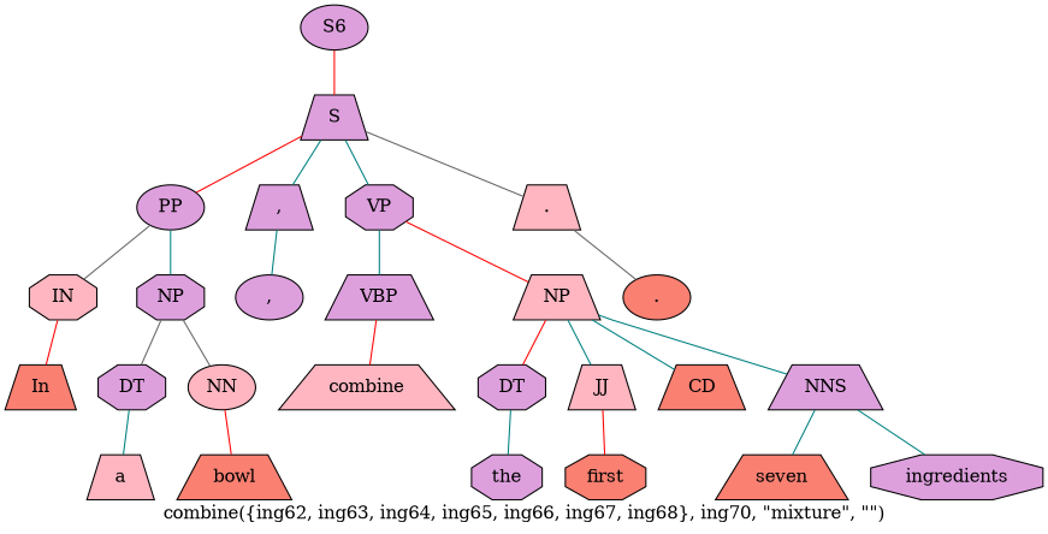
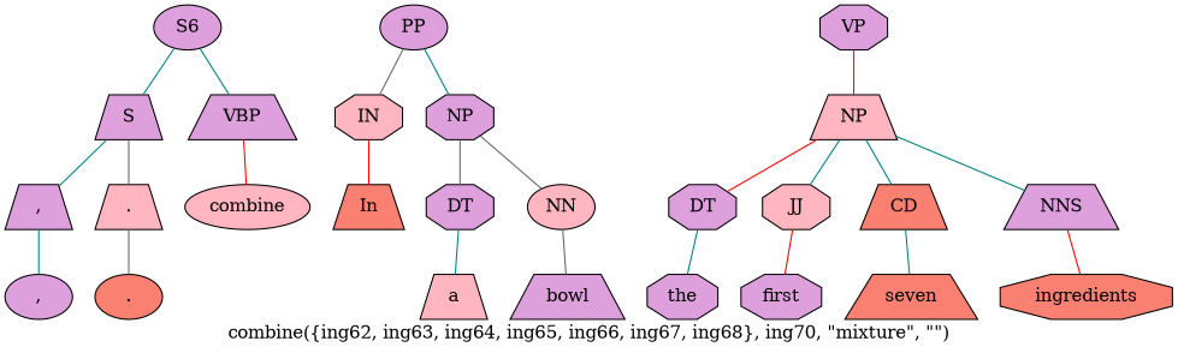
  graph {
    label="combine({ing62, ing63, ing64, ing65, ing66, ing67, ing68}, ing70, \"mixture\", \"\")"
    node [fillcolor=plum shape=trapezium style=filled]
    edge [color=teal]
    n1 [label=S6 shape=ellipse]
    n2 [label=S]
    n3 [label=PP shape=ellipse]
    n4 [label=","]
    n5 [label=VP shape=octagon]
    n6 [fillcolor=lightpink label="."]
    n7 [fillcolor=lightpink label=IN shape=octagon]
    n8 [label=NP shape=octagon]
    n9 [label="," shape=ellipse]
    n10 [label=VBP]
    n11 [fillcolor=lightpink label=NP]
    n12 [fillcolor=salmon label="." shape=ellipse]
    n13 [fillcolor=salmon label=In]
    n14 [label=DT shape=octagon]
    n15 [fillcolor=lightpink label=NN shape=ellipse]
    n16 [fillcolor=lightpink label=a]
-   n17 [fillcolor=salmon label=bowl]
-   n18 [fillcolor=lightpink label=combine]
+   n17 [label=bowl]
+   n18 [fillcolor=lightpink label=combine shape=ellipse]
    n19 [label=DT shape=octagon]
-   n20 [fillcolor=lightpink label=JJ]
+   n20 [fillcolor=lightpink label=JJ shape=octagon]
    n21 [fillcolor=salmon label=CD]
    n22 [label=NNS]
    n23 [label=the shape=octagon]
-   n24 [fillcolor=salmon label=first shape=octagon]
+   n24 [label=first shape=octagon]
    n25 [fillcolor=salmon label=seven]
-   n26 [label=ingredients shape=octagon]
-   n1 -- n2 [color=red]
-   n2 -- n3 [color=red]
+   n26 [fillcolor=salmon label=ingredients shape=octagon]
+   n1 -- n2
    n2 -- n4
-   n2 -- n5
    n2 -- n6 [color=gray40]
    n3 -- n7 [color=gray40]
    n3 -- n8
    n4 -- n9
-   n5 -- n10
+   n1 -- n10
    n5 -- n11 [color=red]
    n6 -- n12 [color=gray40]
    n7 -- n13 [color=red]
    n8 -- n14 [color=gray40]
    n8 -- n15 [color=gray40]
    n10 -- n18 [color=red]
    n11 -- n19 [color=red]
    n11 -- n20
    n11 -- n21
    n11 -- n22
    n14 -- n16
-   n15 -- n17 [color=red]
+   n15 -- n17 [color=gray40]
    n19 -- n23
    n20 -- n24 [color=red]
-   n22 -- n25
-   n22 -- n26
+   n21 -- n25
+   n22 -- n26 [color=red]
  }
